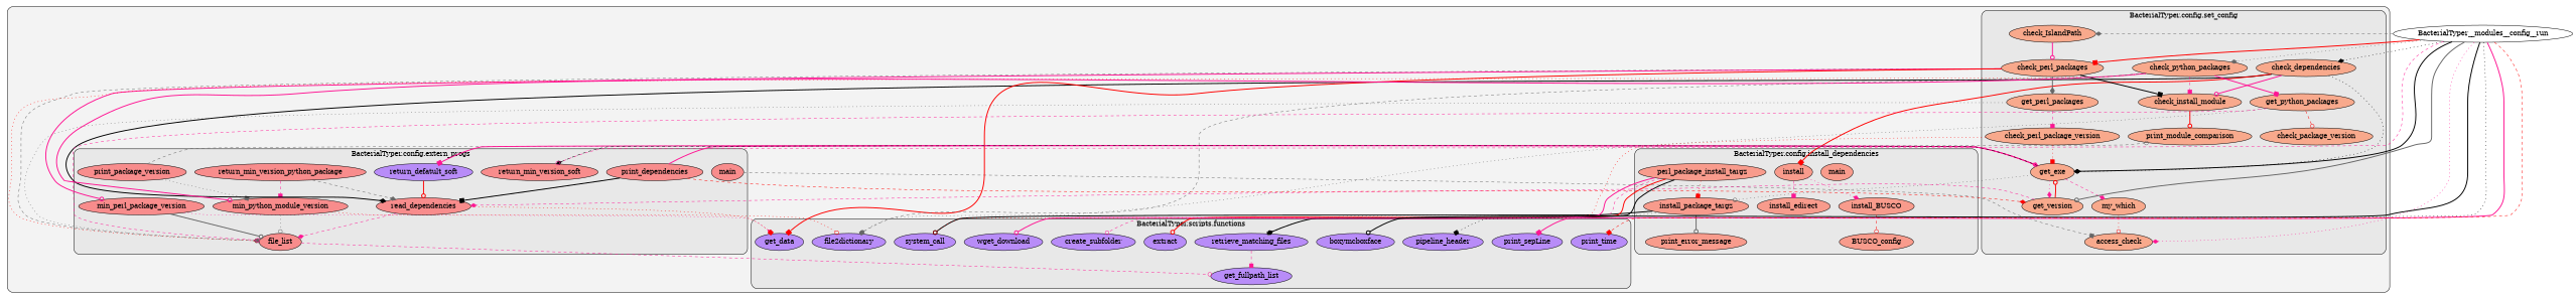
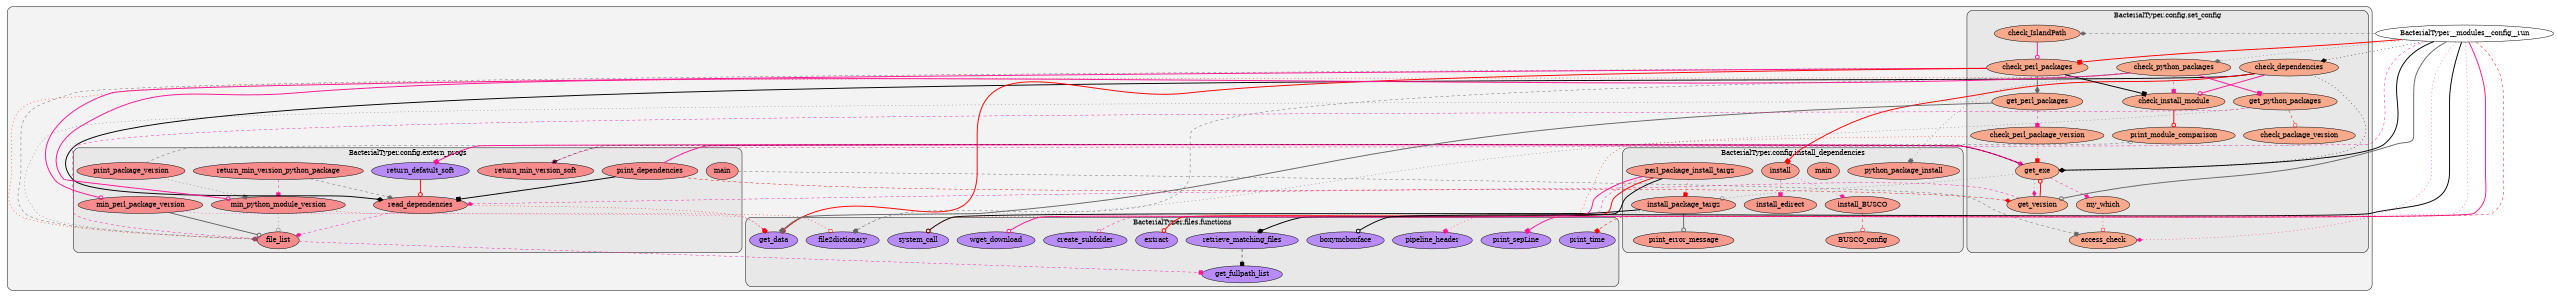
  digraph {
    clusterrank=local
    rankdir=TB
    spilines=ortho
    node [fillcolor="#ff8e65b2" fontcolor="#000000" group=2 style=filled]
    edge [arrowhead=odot color=deeppink style=bold]
    n1 [fillcolor="#ff6565b2" group=0 label=file_list]
    n2 [fillcolor="#ff6565b2" group=0 label=main]
    n3 [fillcolor="#ff6565b2" group=0 label=min_perl_package_version]
    n4 [fillcolor="#ff6565b2" group=0 label=min_python_module_version]
    n5 [fillcolor="#ff6565b2" group=0 label=print_dependencies]
    n6 [fillcolor="#ff6565b2" group=0 label=print_package_version]
    n7 [fillcolor="#ff6565b2" group=0 label=read_dependencies]
    n8 [fillcolor="#a365ffb2" group=0 label=return_defatult_soft]
    n9 [fillcolor="#ff6565b2" group=0 label=return_min_version_python_package]
    n10 [fillcolor="#ff6565b2" group=0 label=return_min_version_soft]
    n11 [fillcolor="#ff7a65b2" group=1 label=BUSCO_config]
    n12 [fillcolor="#ff7a65b2" group=1 label=install]
    n13 [fillcolor="#ff7a65b2" group=1 label=install_BUSCO]
    n14 [fillcolor="#ff7a65b2" group=1 label=install_edirect]
    n15 [fillcolor="#ff7a65b2" group=1 label=install_package_targz]
    n16 [fillcolor="#ff7a65b2" group=1 label=main]
    n17 [fillcolor="#ff7a65b2" group=1 label=perl_package_install_targz]
    n18 [fillcolor="#ff7a65b2" group=1 label=print_error_message]
+   n19 [fillcolor="#ff7a65b2" group=1 label=python_package_install]
    n20 [label=access_check]
    n21 [label=check_IslandPath]
    n22 [label=check_dependencies]
    n23 [label=check_install_module]
    n24 [label=check_package_version]
    n25 [label=check_perl_package_version]
    n26 [label=check_perl_packages]
    n27 [label=check_python_packages]
    n28 [label=get_exe]
    n29 [label=get_perl_packages]
    n30 [label=get_python_packages]
    n31 [label=get_version]
    n32 [label=my_which]
    n33 [label=print_module_comparison]
    n34 [fillcolor="#a365ffb2" group=33 label=boxymcboxface]
    n35 [fillcolor="#a365ffb2" group=33 label=create_subfolder]
    n36 [fillcolor="#a365ffb2" group=33 label=extract]
    n37 [fillcolor="#a365ffb2" group=33 label=file2dictionary]
    n38 [fillcolor="#a365ffb2" group=33 label=get_data]
    n39 [fillcolor="#a365ffb2" group=33 label=get_fullpath_list]
    n40 [fillcolor="#a365ffb2" group=33 label=pipeline_header]
    n41 [fillcolor="#a365ffb2" group=33 label=print_sepLine]
    n42 [fillcolor="#a365ffb2" group=33 label=print_time]
    n43 [fillcolor="#a365ffb2" group=33 label=retrieve_matching_files]
    n44 [fillcolor="#a365ffb2" group=33 label=system_call]
    n45 [fillcolor="#a365ffb2" group=33 label=wget_download]
    BacterialTyper__modules__config__run [fillcolor="" fontcolor="" group="" style=""]
    subgraph cluster_1 {
      fillcolor="#80808018"
      style="filled,rounded"
      subgraph cluster_2 {
        fillcolor="#80808018"
        label="BacterialTyper.config.extern_progs"
        style="filled,rounded"
        n1
        n2
        n3
        n4
        n5
        n6
        n7
        n8
        n9
        n10
      }
      subgraph cluster_3 {
        fillcolor="#80808018"
        label="BacterialTyper.config.install_dependencies"
        style="filled,rounded"
        n11
        n12
        n13
        n14
        n15
        n16
        n17
        n18
+       n19
      }
      subgraph cluster_4 {
        fillcolor="#80808018"
        label="BacterialTyper.config.set_config"
        style="filled,rounded"
        n20
        n21
        n22
        n23
        n24
        n25
        n26
        n27
        n28
        n29
        n30
        n31
        n32
        n33
      }
      subgraph cluster_5 {
        fillcolor="#80808018"
-       label="BacterialTyper.scripts.functions"
+       label="BacterialTyper.files.functions"
        style="filled,rounded"
        n34
        n35
        n36
        n37
        n38
        n39
        n40
        n41
        n42
        n43
        n44
        n45
      }
    }
-   n1 -> n39 [style=dashed]
+   n1 -> n39 [arrowhead=box style=dashed]
    n2 -> n20 [arrowhead=box color=gray40 style=dashed]
    n3 -> n1 [color=gray40]
    n3 -> n38 [arrowhead=diamond style=dotted]
    n4 -> n1 [color=gray40 style=dotted]
    n4 -> n37 [color=red style=dotted]
    n5 -> n7 [arrowhead=box color=black]
    n5 -> n28 [arrowhead=diamond]
    n5 -> n31 [arrowhead=diamond color=red style=dashed]
    n6 -> n4 [arrowhead=box color=gray40 style=dotted]
    n6 -> n33 [color=gray40 style=dashed]
    n7 -> n1 [arrowhead=diamond style=dashed]
    n7 -> n38 [arrowhead=box color=red style=dotted]
    n8 -> n7 [color=red]
    n9 -> n4 [arrowhead=box style=dashed]
    n9 -> n7 [arrowhead=diamond color=gray40 style=dashed]
    n12 -> n13 [arrowhead=diamond style=dotted]
    n12 -> n14 [arrowhead=box style=dashed]
    n13 -> n11 [color=red style=dashed]
    n15 -> n18 [color=gray40]
    n15 -> n43 [arrowhead=box color=gray40 style=dotted]
    n15 -> n44 [color=black]
    n17 -> n15 [arrowhead=box color=red style=dotted]
    n17 -> n35 [style=dashed]
    n17 -> n36 [color=red]
    n17 -> n43 [arrowhead=diamond color=black]
    n17 -> n45
    n21 -> n26
    n22 -> n7 [arrowhead=diamond color=black]
    n22 -> n12 [arrowhead=box color=red]
    n22 -> n23
    n22 -> n28 [arrowhead=diamond color=black style=dotted]
    n23 -> n33 [color=red]
    n25 -> n28 [arrowhead=box color=red style=dotted]
    n25 -> n44 [color=red style=dotted]
    n26 -> n1 [arrowhead=box color=gray40 style=dashed]
    n26 -> n3
    n26 -> n23 [arrowhead=box color=black]
    n26 -> n29 [arrowhead=diamond color=gray40]
    n26 -> n38 [arrowhead=box color=red]
    n27 -> n1 [arrowhead=diamond color=red style=dotted]
    n27 -> n4
+   n27 -> n19 [arrowhead=box color=gray40 style=dotted]
    n27 -> n23 [arrowhead=box style=dashed]
    n27 -> n30 [arrowhead=box]
    n27 -> n37 [arrowhead=box color=gray40 style=dashed]
    n28 -> n8 [arrowhead=box]
    n28 -> n10 [arrowhead=diamond color=black style=dashed]
    n28 -> n15 [color=gray40 style=dotted]
    n28 -> n31 [arrowhead=diamond style=dotted]
    n28 -> n32 [arrowhead=diamond style=dashed]
    n29 -> n1 [arrowhead=diamond color=gray40 style=dotted]
    n29 -> n25 [arrowhead=box style=dashed]
+   n29 -> n38 [arrowhead=box color=gray40]
    n30 -> n1 [style=dashed]
    n30 -> n24 [color=red style=dashed]
    n30 -> n37 [arrowhead=diamond color=gray40 style=dotted]
    n31 -> n7 [arrowhead=diamond style=dashed]
    n31 -> n28 [color=red]
    n32 -> n20 [color=red style=dotted]
-   n43 -> n39 [arrowhead=box style=dashed]
+   n43 -> n39 [arrowhead=box color=black style=dashed]
    BacterialTyper__modules__config__run -> n10 [style=dashed]
    BacterialTyper__modules__config__run -> n20 [arrowhead=diamond style=dotted]
    BacterialTyper__modules__config__run -> n21 [arrowhead=diamond color=gray40 style=dashed]
    BacterialTyper__modules__config__run -> n22 [arrowhead=diamond color=black style=dotted]
    BacterialTyper__modules__config__run -> n26 [arrowhead=box color=red]
    BacterialTyper__modules__config__run -> n27 [arrowhead=diamond color=gray40 style=dotted]
    BacterialTyper__modules__config__run -> n28 [arrowhead=diamond color=black]
    BacterialTyper__modules__config__run -> n31 [color=gray40]
    BacterialTyper__modules__config__run -> n34 [color=black]
-   BacterialTyper__modules__config__run -> n40 [arrowhead=box color=black style=dotted]
+   BacterialTyper__modules__config__run -> n40 [arrowhead=box style=dotted]
    BacterialTyper__modules__config__run -> n41 [arrowhead=box]
    BacterialTyper__modules__config__run -> n42 [arrowhead=box color=red style=dashed]
  }
